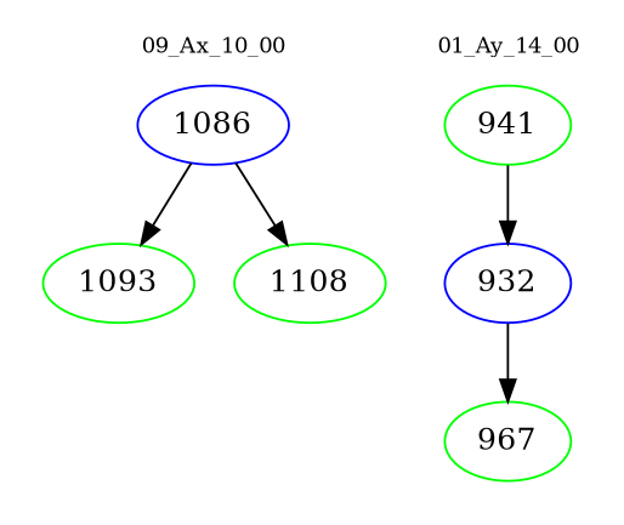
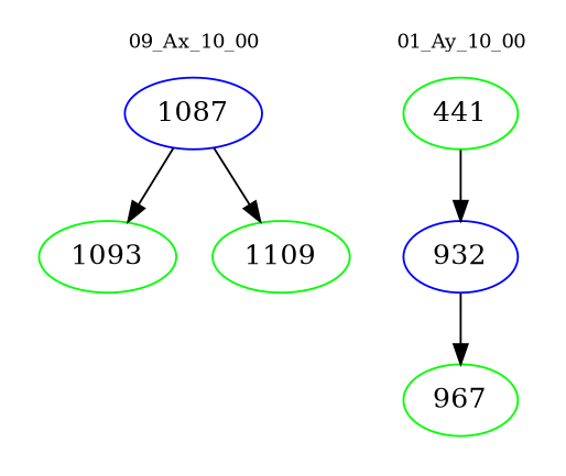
  digraph {
    node [color=green]
    edge [color=black]
    n1 [label=1093]
-   n2 [color=blue label=1086]
-   n3 [label=1108]
-   n4 [label=941]
+   n2 [color=blue label=1087]
+   n3 [label=1109]
+   n4 [label=441]
    n5 [color=blue label=932]
    n6 [label=967]
    subgraph cluster_1 {
      color=white
      fontsize=10
      label="09_Ax_10_00"
      n1
      n2
      n3
    }
    subgraph cluster_2 {
      color=white
      fontsize=10
-     label="01_Ay_14_00"
+     label="01_Ay_10_00"
      n4
      n5
      n6
    }
    n2 -> n1
    n2 -> n3
    n4 -> n5
    n5 -> n6
  }
